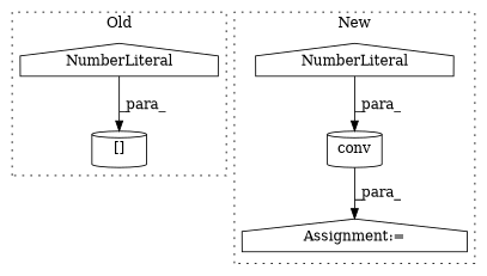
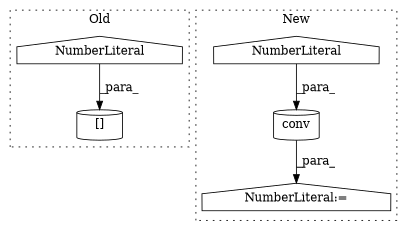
  digraph {
    node [a=34 l=1 shape=house]
    n1 [a=2 l="11,1" label="[]" s="7437,7449" shape=cylinder]
    n2 [label=NumberLiteral s=7448]
    n3 [a=32 l="5,1" label=conv s="7297,7350" shape=cylinder]
-   n4 [a=7 label="Assignment:=" s=7275]
+   n4 [a=7 label="NumberLiteral:=" s=7275]
    n5 [label=NumberLiteral s=7342]
    subgraph cluster_1 {
      label=Old
      style=dotted
      n1
      n2
    }
    subgraph cluster_2 {
      label=New
      style=dotted
      n3
      n4
      n5
    }
    n2 -> n1 [label=_para_]
    n3 -> n4 [label=_para_]
    n5 -> n3 [label=_para_]
  }
